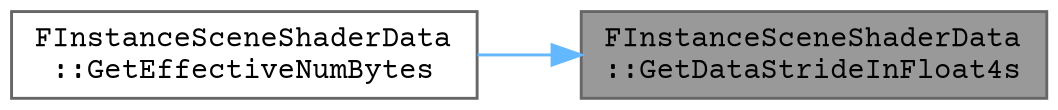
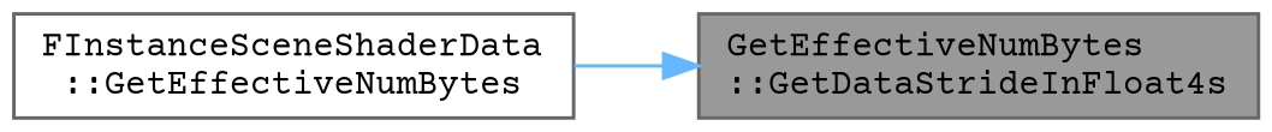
  digraph {
    rankdir=RL
    fontname="Courier Prime"
    node [fontname="Courier Prime" fontsize=10 shape=box style=filled]
-   n1 [color=gray40 fillcolor=grey60 fontcolor=black height=0.2 label="FInstanceSceneShaderData\l::GetDataStrideInFloat4s" width=0.4]
+   n1 [color=gray40 fillcolor=grey60 fontcolor=black height=0.2 label="GetEffectiveNumBytes\l::GetDataStrideInFloat4s" width=0.4]
    n2 [color=grey40 fillcolor=white height=0.2 label="FInstanceSceneShaderData\l::GetEffectiveNumBytes" width=0.4]
    n1 -> n2 [color=steelblue1 dir=back fontname="Courier Prime" fontsize=10 labelfontname=Helvetica labelfontsize=10 style=solid]
  }
